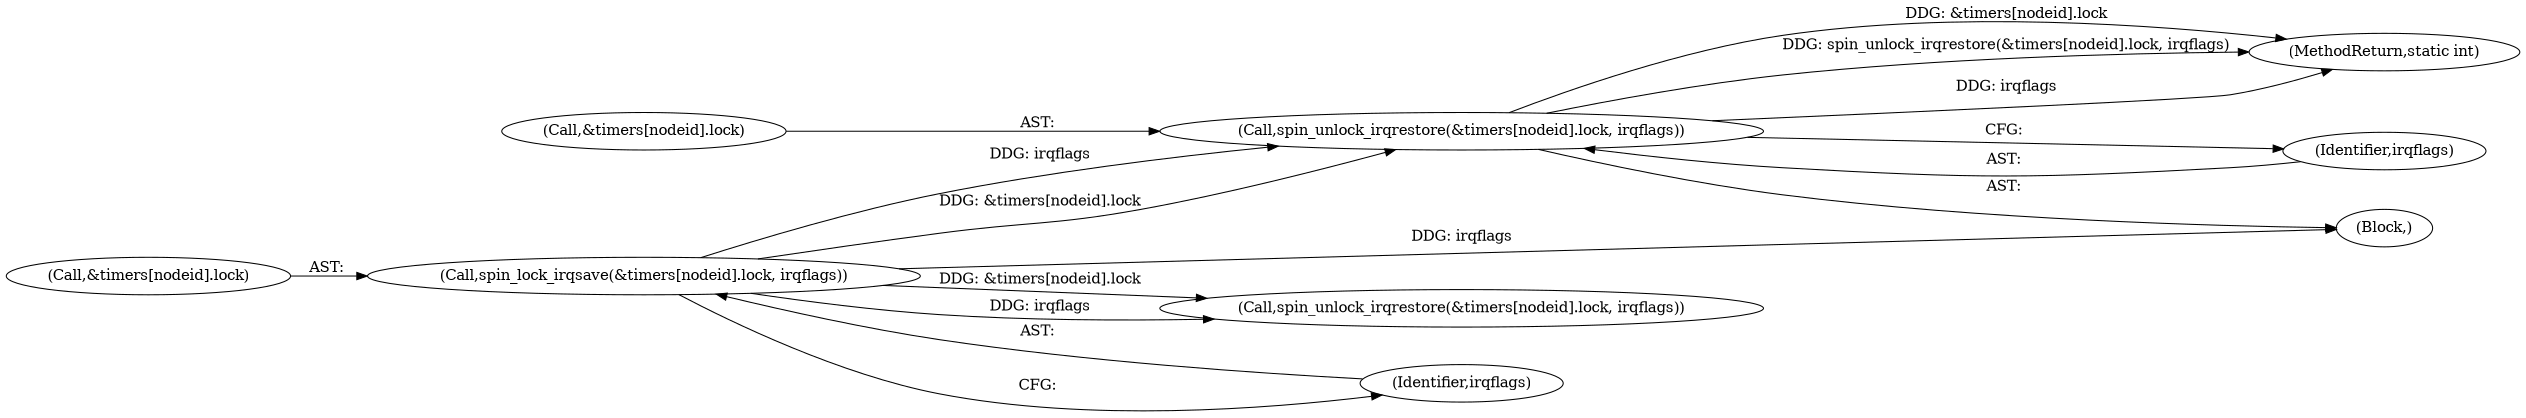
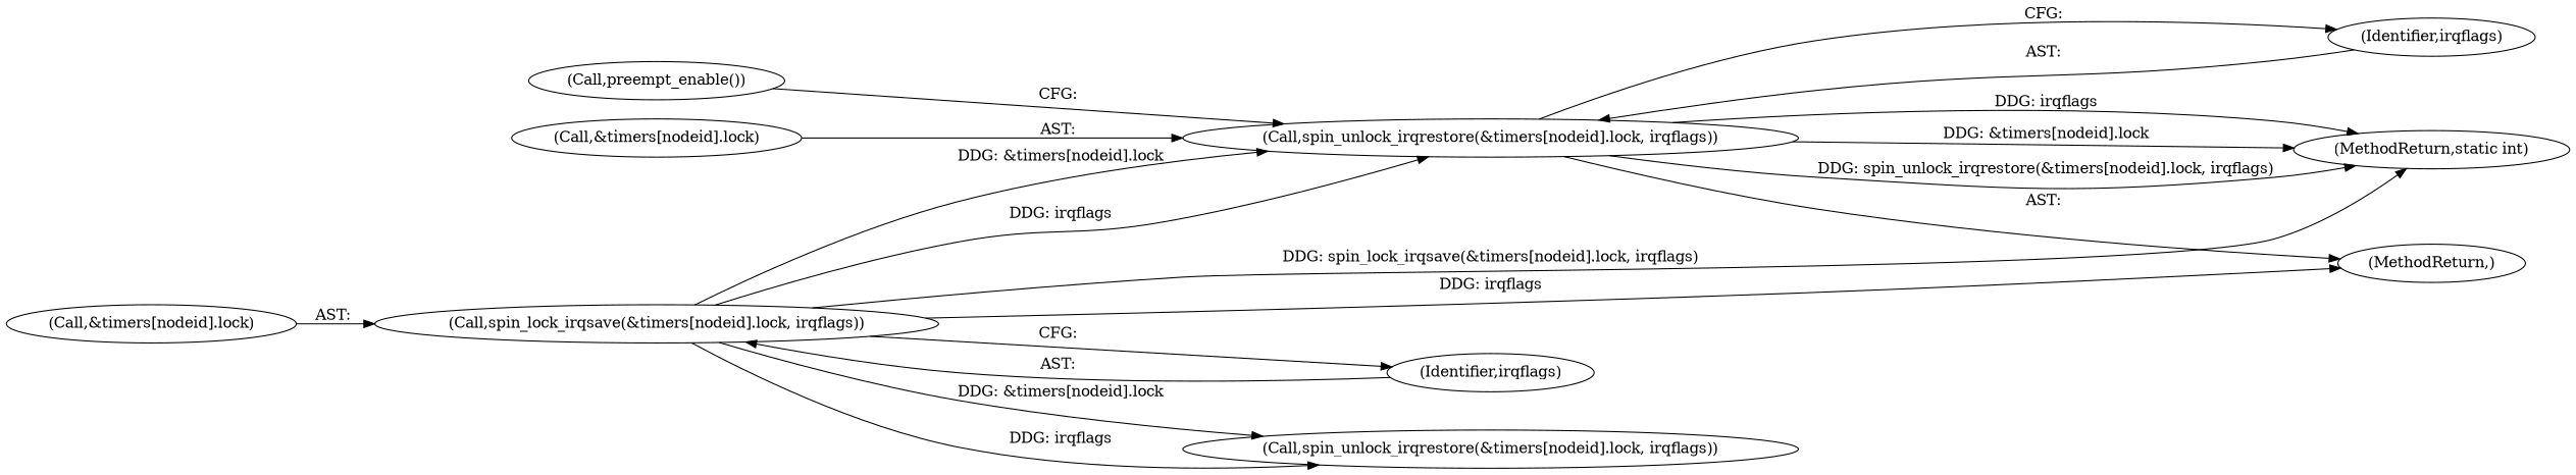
  digraph {
    rankdir=LR
    n1 [label="(Call,spin_unlock_irqrestore(&timers[nodeid].lock, irqflags))"]
    n2 [label="(MethodReturn,static int)"]
-   n3 [label="(Block,)"]
+   n3 [label="(MethodReturn,)"]
    n4 [label="(Identifier,irqflags)"]
    n5 [label="(Call,spin_lock_irqsave(&timers[nodeid].lock, irqflags))"]
    n6 [label="(Identifier,irqflags)"]
    n7 [label="(Call,spin_unlock_irqrestore(&timers[nodeid].lock, irqflags))"]
+   n8 [label="(Call,preempt_enable())"]
    n9 [label="(Call,&timers[nodeid].lock)"]
    n10 [label="(Call,&timers[nodeid].lock)"]
    n1 -> n2 [label="DDG: spin_unlock_irqrestore(&timers[nodeid].lock, irqflags)"]
    n1 -> n2 [label="DDG: irqflags"]
    n1 -> n2 [label="DDG: &timers[nodeid].lock"]
    n1 -> n3 [label="AST: "]
    n1 -> n4 [label="CFG: "]
    n4 -> n1 [label="AST: "]
    n5 -> n1 [label="DDG: &timers[nodeid].lock"]
    n5 -> n1 [label="DDG: irqflags"]
+   n5 -> n2 [label="DDG: spin_lock_irqsave(&timers[nodeid].lock, irqflags)"]
    n5 -> n3 [label="DDG: irqflags"]
    n5 -> n6 [label="CFG: "]
    n5 -> n7 [label="DDG: &timers[nodeid].lock"]
    n5 -> n7 [label="DDG: irqflags"]
    n6 -> n5 [label="AST: "]
+   n8 -> n1 [label="CFG: "]
    n9 -> n5 [label="AST: "]
    n10 -> n1 [label="AST: "]
  }
